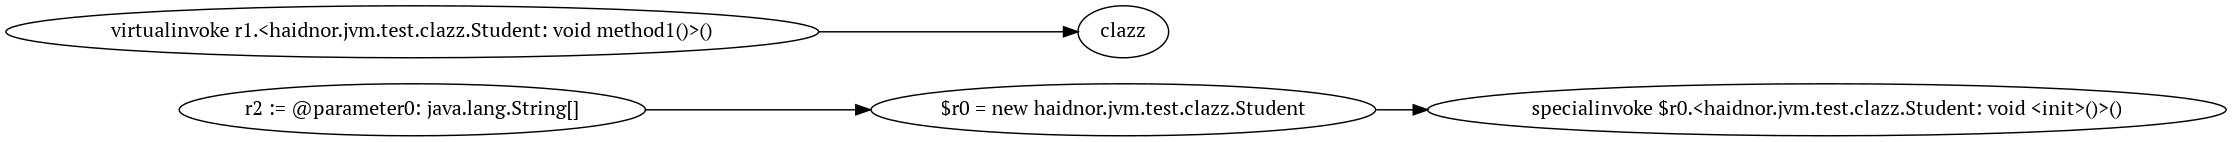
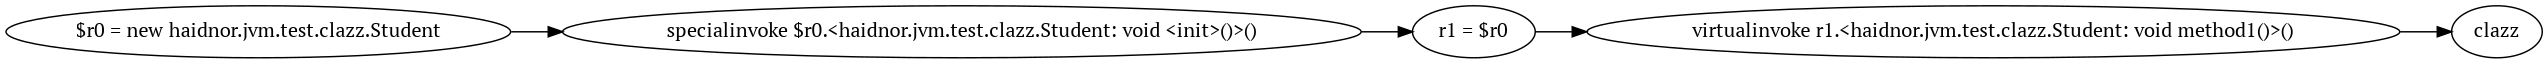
  digraph {
    fontname="PT Serif"
    rankdir=LR
    node [fontname="PT Serif"]
    edge [fontname="PT Serif"]
-   "r2 := @parameter0: java.lang.String[]"
    "$r0 = new haidnor.jvm.test.clazz.Student"
    "specialinvoke $r0.<haidnor.jvm.test.clazz.Student: void <init>()>()"
+   "r1 = $r0"
    "virtualinvoke r1.<haidnor.jvm.test.clazz.Student: void method1()>()"
    n6 [label=clazz]
-   "r2 := @parameter0: java.lang.String[]" -> "$r0 = new haidnor.jvm.test.clazz.Student"
    "$r0 = new haidnor.jvm.test.clazz.Student" -> "specialinvoke $r0.<haidnor.jvm.test.clazz.Student: void <init>()>()"
+   "specialinvoke $r0.<haidnor.jvm.test.clazz.Student: void <init>()>()" -> "r1 = $r0"
+   "r1 = $r0" -> "virtualinvoke r1.<haidnor.jvm.test.clazz.Student: void method1()>()"
    "virtualinvoke r1.<haidnor.jvm.test.clazz.Student: void method1()>()" -> n6
  }
